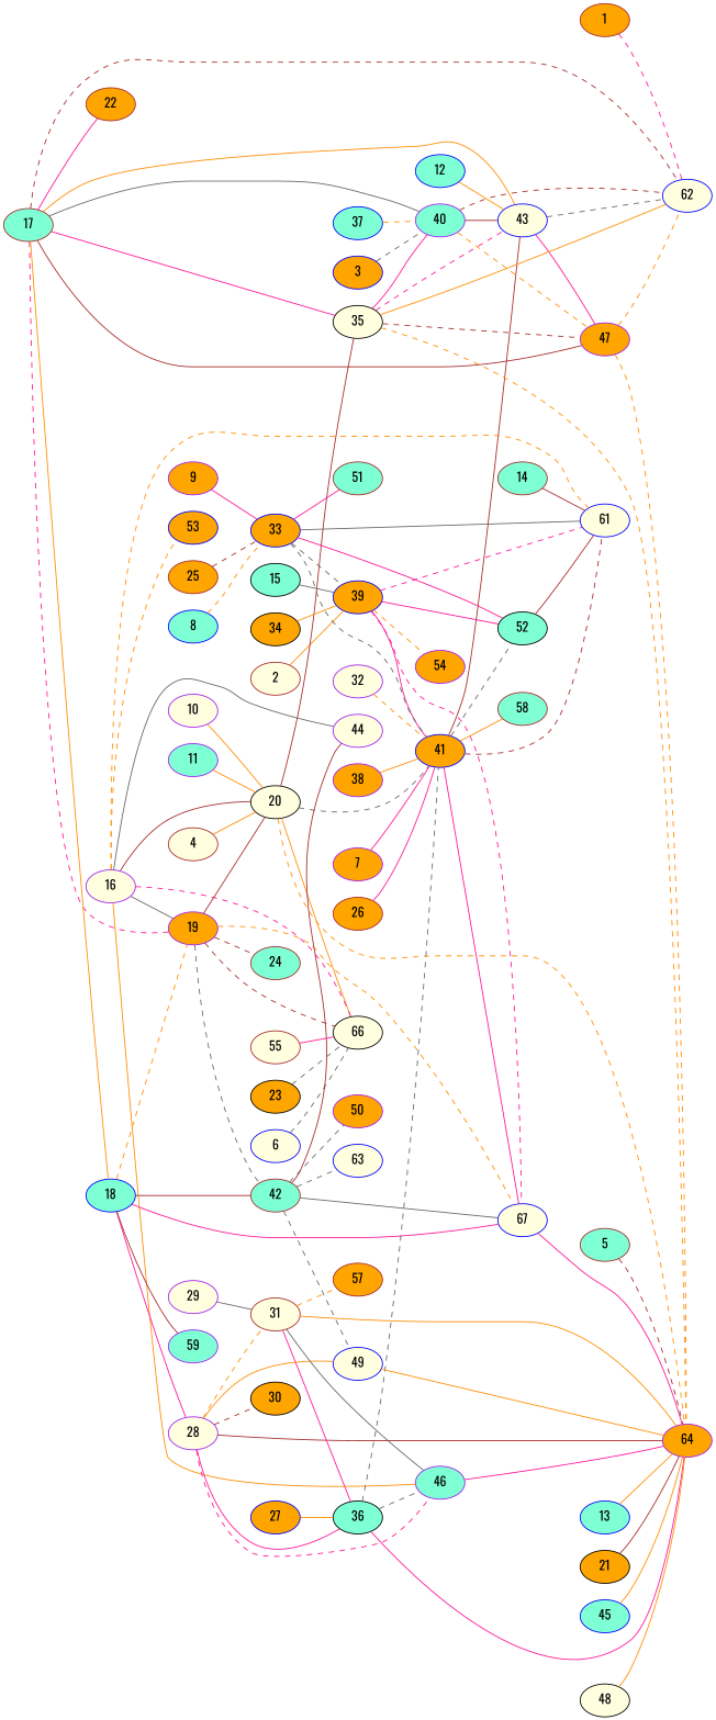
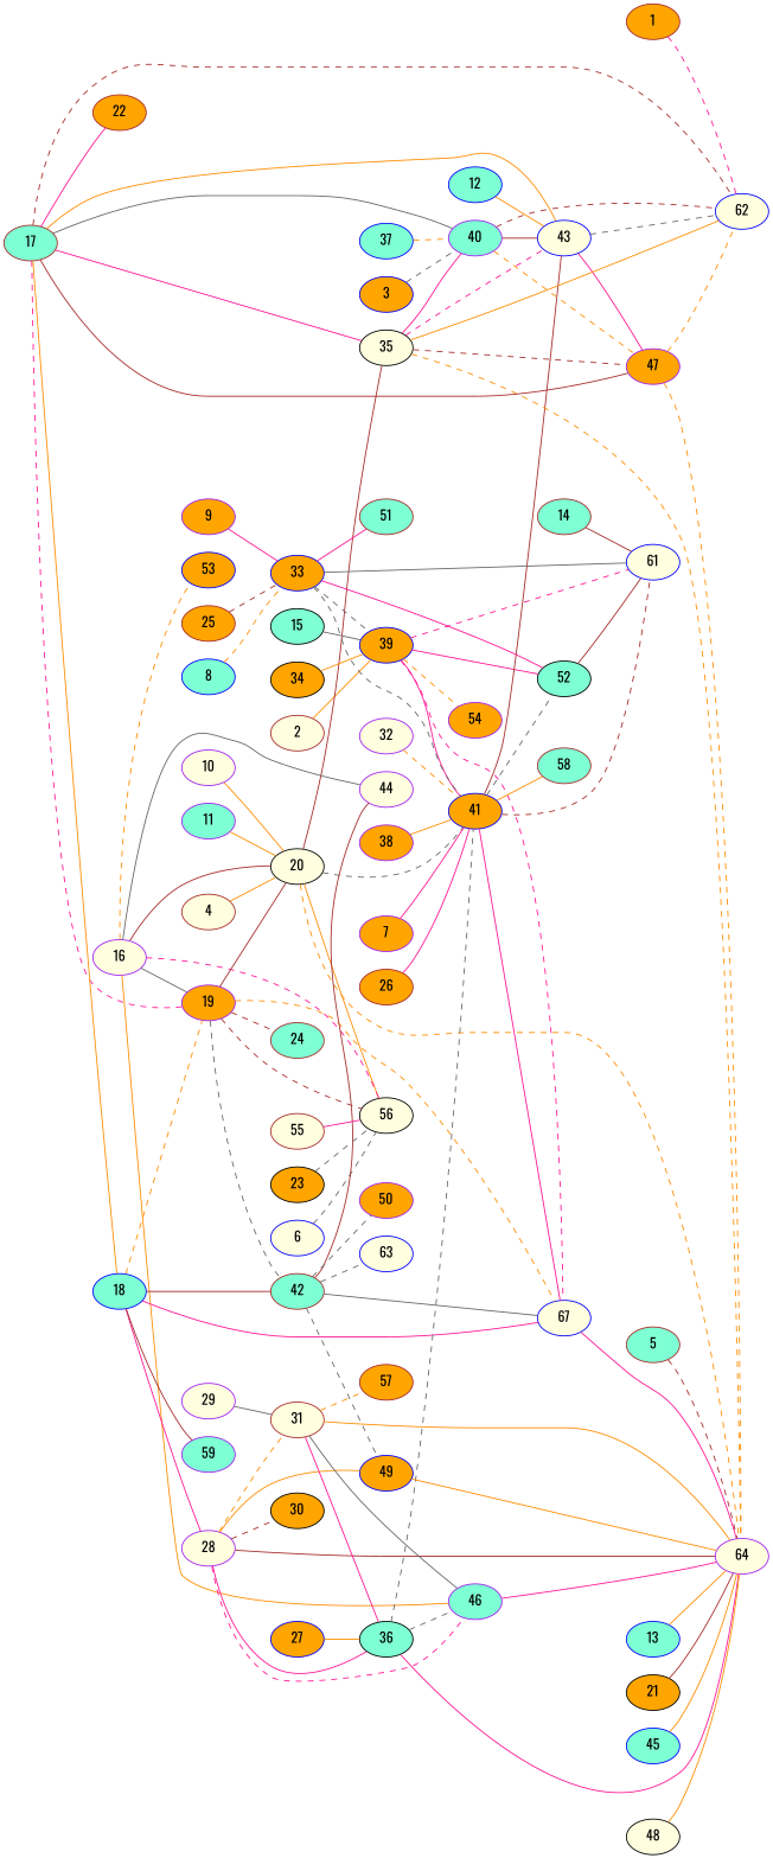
  graph {
    fontname=Oswald
    rankdir=LR
    node [color=blue fillcolor=orange fontname=Oswald style=filled]
    edge [color=darkorange fontname=Oswald style=solid weight=1.0]
    1 [color=brown]
    62 [fillcolor=lightyellow]
    2 [color=brown fillcolor=lightyellow]
    39
    41
    61 [fillcolor=lightyellow]
    n7 [fillcolor=lightyellow label=67]
    52 [color=black fillcolor=aquamarine]
    54 [color=purple]
    40 [color=purple fillcolor=aquamarine]
    3
    43 [fillcolor=lightyellow]
    47 [color=purple]
    4 [color=brown fillcolor=lightyellow]
    20 [color=black fillcolor=lightyellow]
-   64 [color=purple]
-   56 [color=black fillcolor=lightyellow label=66]
+   64 [color=purple fillcolor=lightyellow]
+   56 [color=black fillcolor=lightyellow]
    35 [color=black fillcolor=lightyellow]
    5 [color=brown fillcolor=aquamarine]
    6 [fillcolor=lightyellow]
    7 [color=purple]
    58 [color=brown fillcolor=aquamarine]
    8 [fillcolor=aquamarine]
    33
    51 [color=brown fillcolor=aquamarine]
    9 [color=purple]
    10 [color=purple fillcolor=lightyellow]
    11 [color=purple fillcolor=aquamarine]
    12 [fillcolor=aquamarine]
    13 [fillcolor=aquamarine]
    14 [color=brown fillcolor=aquamarine]
    15 [color=black fillcolor=aquamarine]
    16 [color=purple fillcolor=lightyellow]
    19 [color=purple]
    44 [color=purple fillcolor=lightyellow]
    46 [color=purple fillcolor=aquamarine]
    53
    42 [color=brown fillcolor=aquamarine]
    24 [color=brown fillcolor=aquamarine]
    17 [color=brown fillcolor=aquamarine]
    18 [fillcolor=aquamarine]
    22 [color=brown]
    28 [color=purple fillcolor=lightyellow]
    59 [color=purple fillcolor=aquamarine]
    30 [color=black]
    31 [color=brown fillcolor=lightyellow]
    36 [color=black fillcolor=aquamarine]
-   49 [fillcolor=lightyellow]
+   49
    50 [color=purple]
    63 [fillcolor=lightyellow]
    21 [color=black]
    23 [color=black]
    25 [color=brown]
    26 [color=brown]
    27
    57 [color=brown]
    29 [color=purple fillcolor=lightyellow]
    32 [color=purple fillcolor=lightyellow]
    34 [color=black]
    37 [fillcolor=aquamarine]
    38 [color=purple]
    45 [fillcolor=aquamarine]
    48 [color=black fillcolor=lightyellow]
    55 [color=brown fillcolor=lightyellow]
    1 -- 62 [color=deeppink style=dashed]
    2 -- 39
    39 -- 41 [color=deeppink]
    39 -- 61 [color=deeppink style=dashed]
    39 -- n7 [color=deeppink style=dashed]
    39 -- 52 [color=deeppink]
    39 -- 54 [style=dashed]
    41 -- 61 [color=brown style=dashed]
    41 -- n7 [color=deeppink]
    41 -- 52 [color=gray40 style=dashed]
    41 -- 43 [color=brown]
    41 -- 58
    n7 -- 64 [color=deeppink]
    52 -- 61 [color=brown]
    40 -- 62 [color=brown style=dashed]
    40 -- 43 [color=brown]
    40 -- 47 [style=dashed]
    3 -- 40 [color=gray40 style=dashed]
    43 -- 62 [color=gray40 style=dashed]
    43 -- 47 [color=deeppink]
    47 -- 62 [style=dashed]
    47 -- 64 [style=dashed]
    4 -- 20
    20 -- 41 [color=gray40 style=dashed]
    20 -- 64 [style=dashed]
    20 -- 56
    20 -- 35 [color=brown]
    35 -- 62
    35 -- 40 [color=deeppink]
    35 -- 43 [color=deeppink style=dashed]
    35 -- 47 [color=brown style=dashed]
    35 -- 64 [style=dashed]
    5 -- 64 [color=brown style=dashed]
    6 -- 56 [color=gray40 style=dashed]
    7 -- 41 [color=deeppink]
    8 -- 33 [style=dashed]
    33 -- 39 [color=gray40 style=dashed weight=2.0]
    33 -- 41 [color=gray40 style=dashed weight=2.0]
    33 -- 61 [color=gray40 weight=2.0]
    33 -- 52 [color=deeppink weight=2.0]
    33 -- 51 [color=deeppink]
    9 -- 33 [color=deeppink]
    10 -- 20
    11 -- 20
    12 -- 43
    13 -- 64
    14 -- 61 [color=brown]
    15 -- 39 [color=gray40]
-   16 -- 61 [style=dashed]
    16 -- 20 [color=brown weight=3.0]
    16 -- 56 [color=deeppink style=dashed weight=3.0]
    16 -- 19 [color=gray40 weight=4.0]
    16 -- 44 [color=gray40]
    16 -- 46
    16 -- 53 [style=dashed]
    19 -- n7 [style=dashed]
    19 -- 20 [color=brown]
    19 -- 56 [color=brown style=dashed]
    19 -- 42 [color=gray40 style=dashed]
    19 -- 24 [color=brown style=dashed]
    46 -- 64 [color=deeppink weight=2.0]
    42 -- n7 [color=gray40]
    42 -- 44 [color=brown]
    42 -- 49 [color=gray40 style=dashed]
    42 -- 50 [color=gray40 style=dashed]
    42 -- 63 [color=gray40 style=dashed]
    17 -- 62 [color=brown style=dashed]
    17 -- 40 [color=gray40]
    17 -- 43
    17 -- 47 [color=brown]
    17 -- 35 [color=deeppink]
    17 -- 19 [color=deeppink style=dashed]
    17 -- 18
    17 -- 22 [color=deeppink]
    18 -- n7 [color=deeppink weight=3.0]
    18 -- 19 [style=dashed weight=3.0]
    18 -- 42 [color=brown weight=3.0]
    18 -- 28 [color=deeppink]
    18 -- 59 [color=brown]
    28 -- 64 [color=brown weight=2.0]
    28 -- 46 [color=deeppink style=dashed weight=2.0]
    28 -- 30 [color=brown style=dashed]
    28 -- 31 [style=dashed]
    28 -- 36 [color=deeppink]
    28 -- 49
    31 -- 64
    31 -- 46 [color=gray40 weight=2.0]
    31 -- 36 [color=deeppink]
    31 -- 57 [style=dashed]
    36 -- 41 [color=gray40 style=dashed]
    36 -- 64 [color=deeppink]
    36 -- 46 [color=gray40 style=dashed weight=2.0]
    49 -- 64
    21 -- 64 [color=brown]
    23 -- 56 [color=gray40 style=dashed]
    25 -- 33 [color=brown style=dashed]
    26 -- 41 [color=deeppink]
    27 -- 36
    29 -- 31 [color=gray40]
    32 -- 41 [style=dashed]
    34 -- 39
    37 -- 40 [style=dashed]
    38 -- 41
    45 -- 64
    48 -- 64
    55 -- 56 [color=deeppink]
  }
